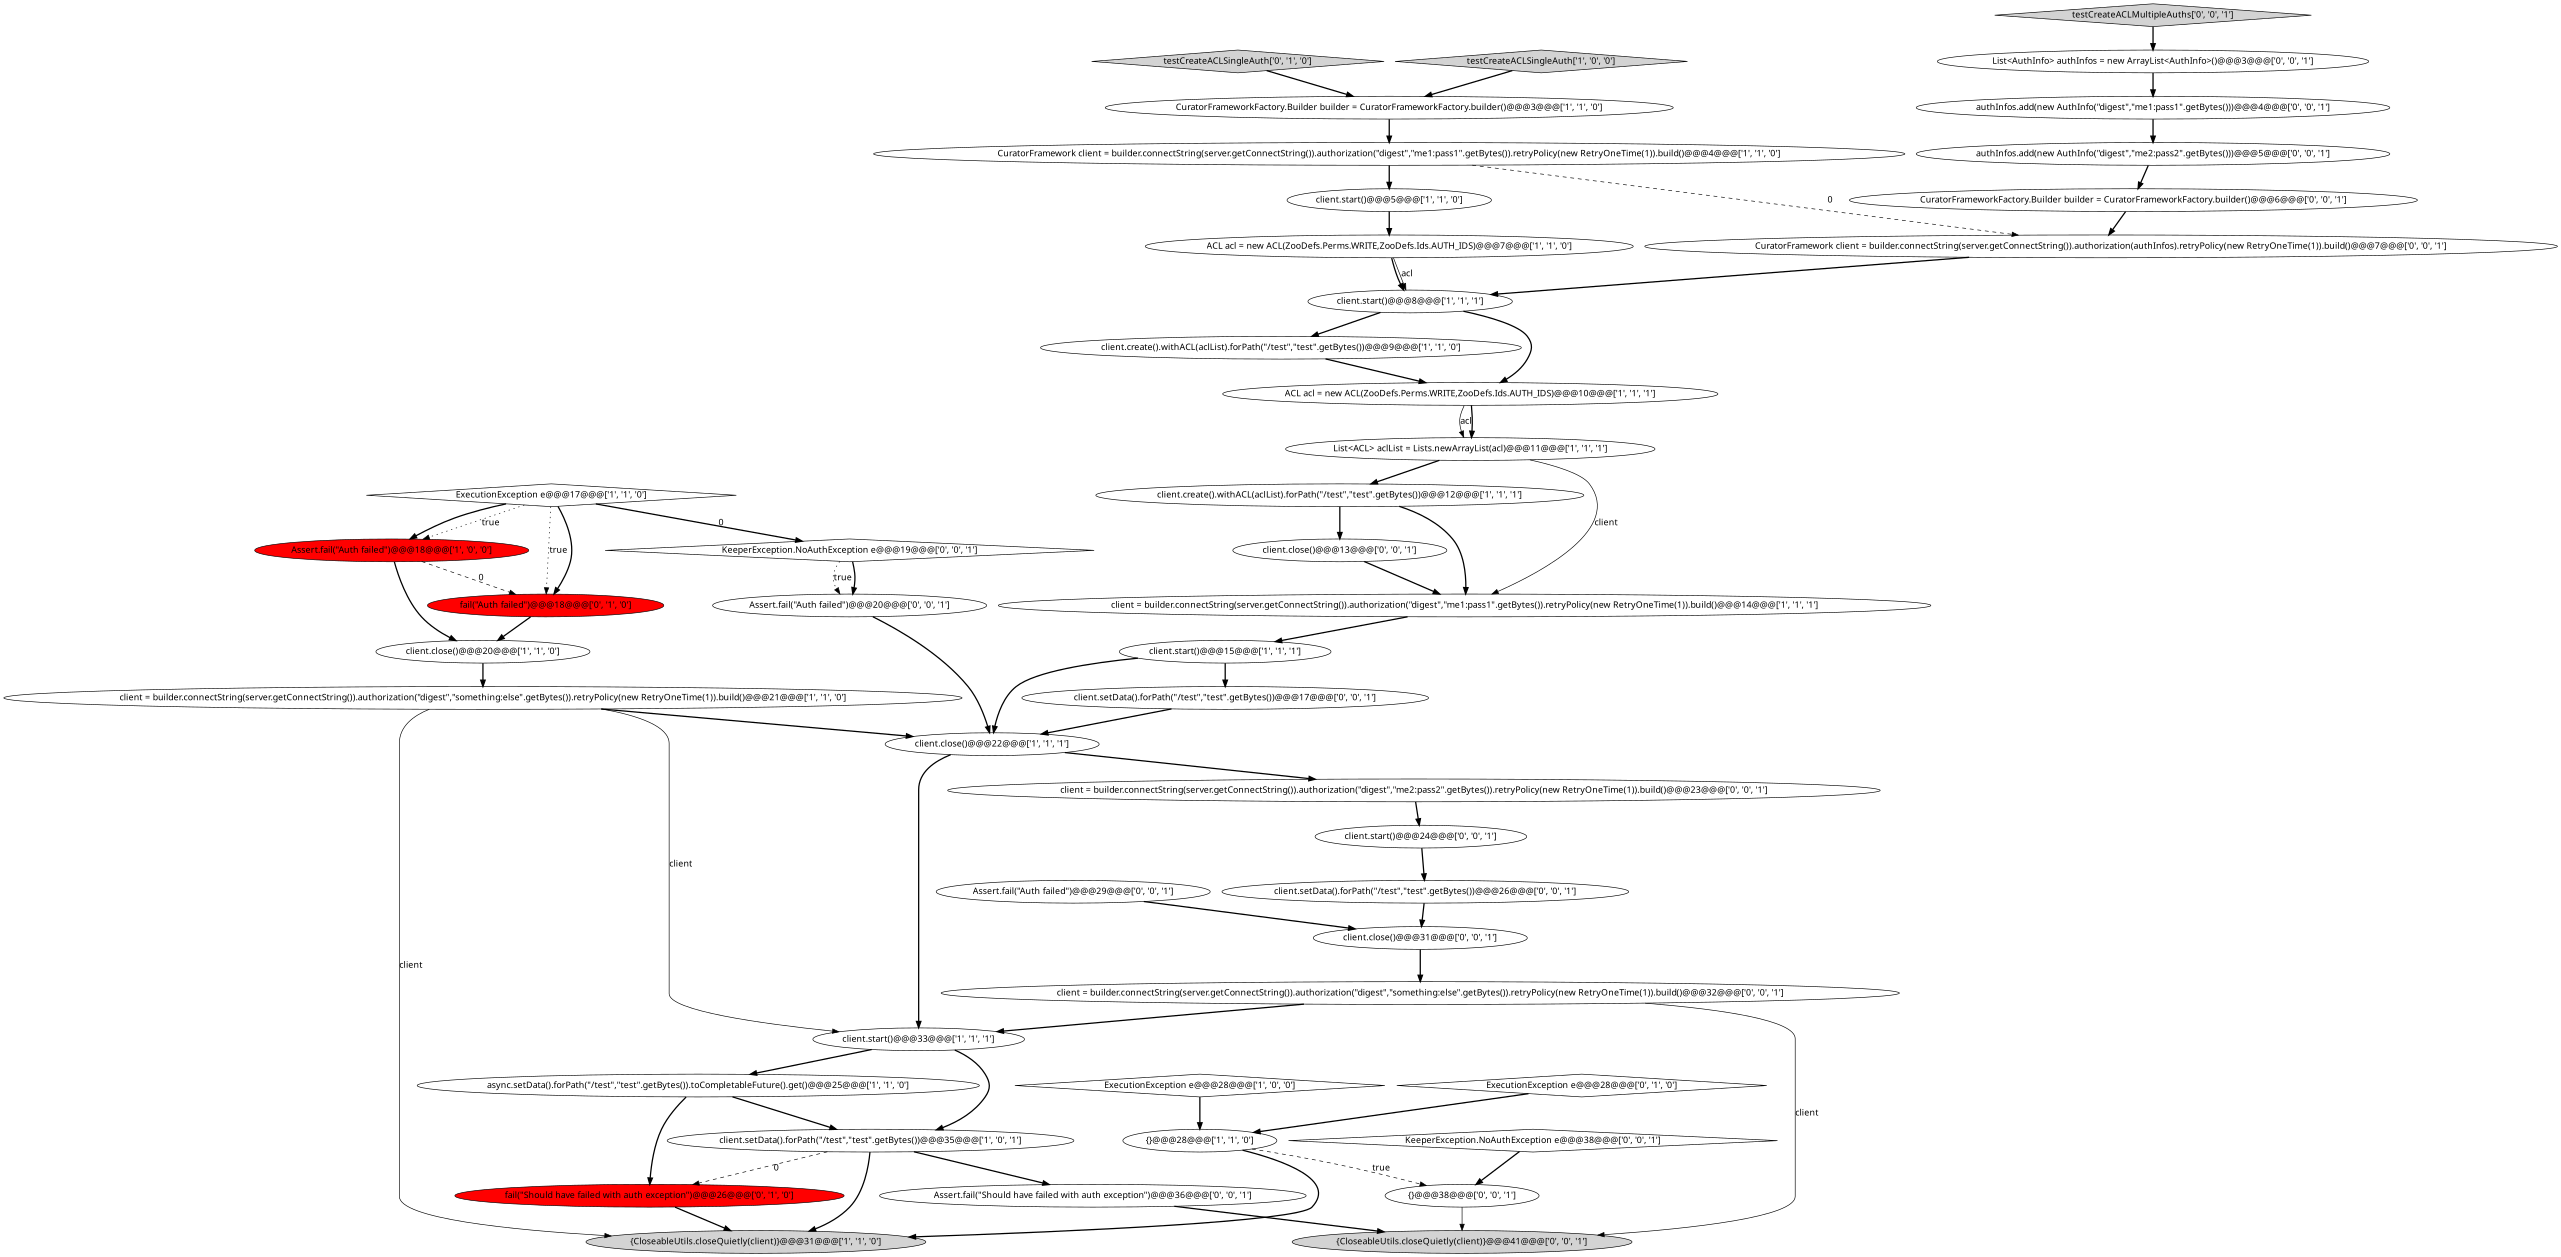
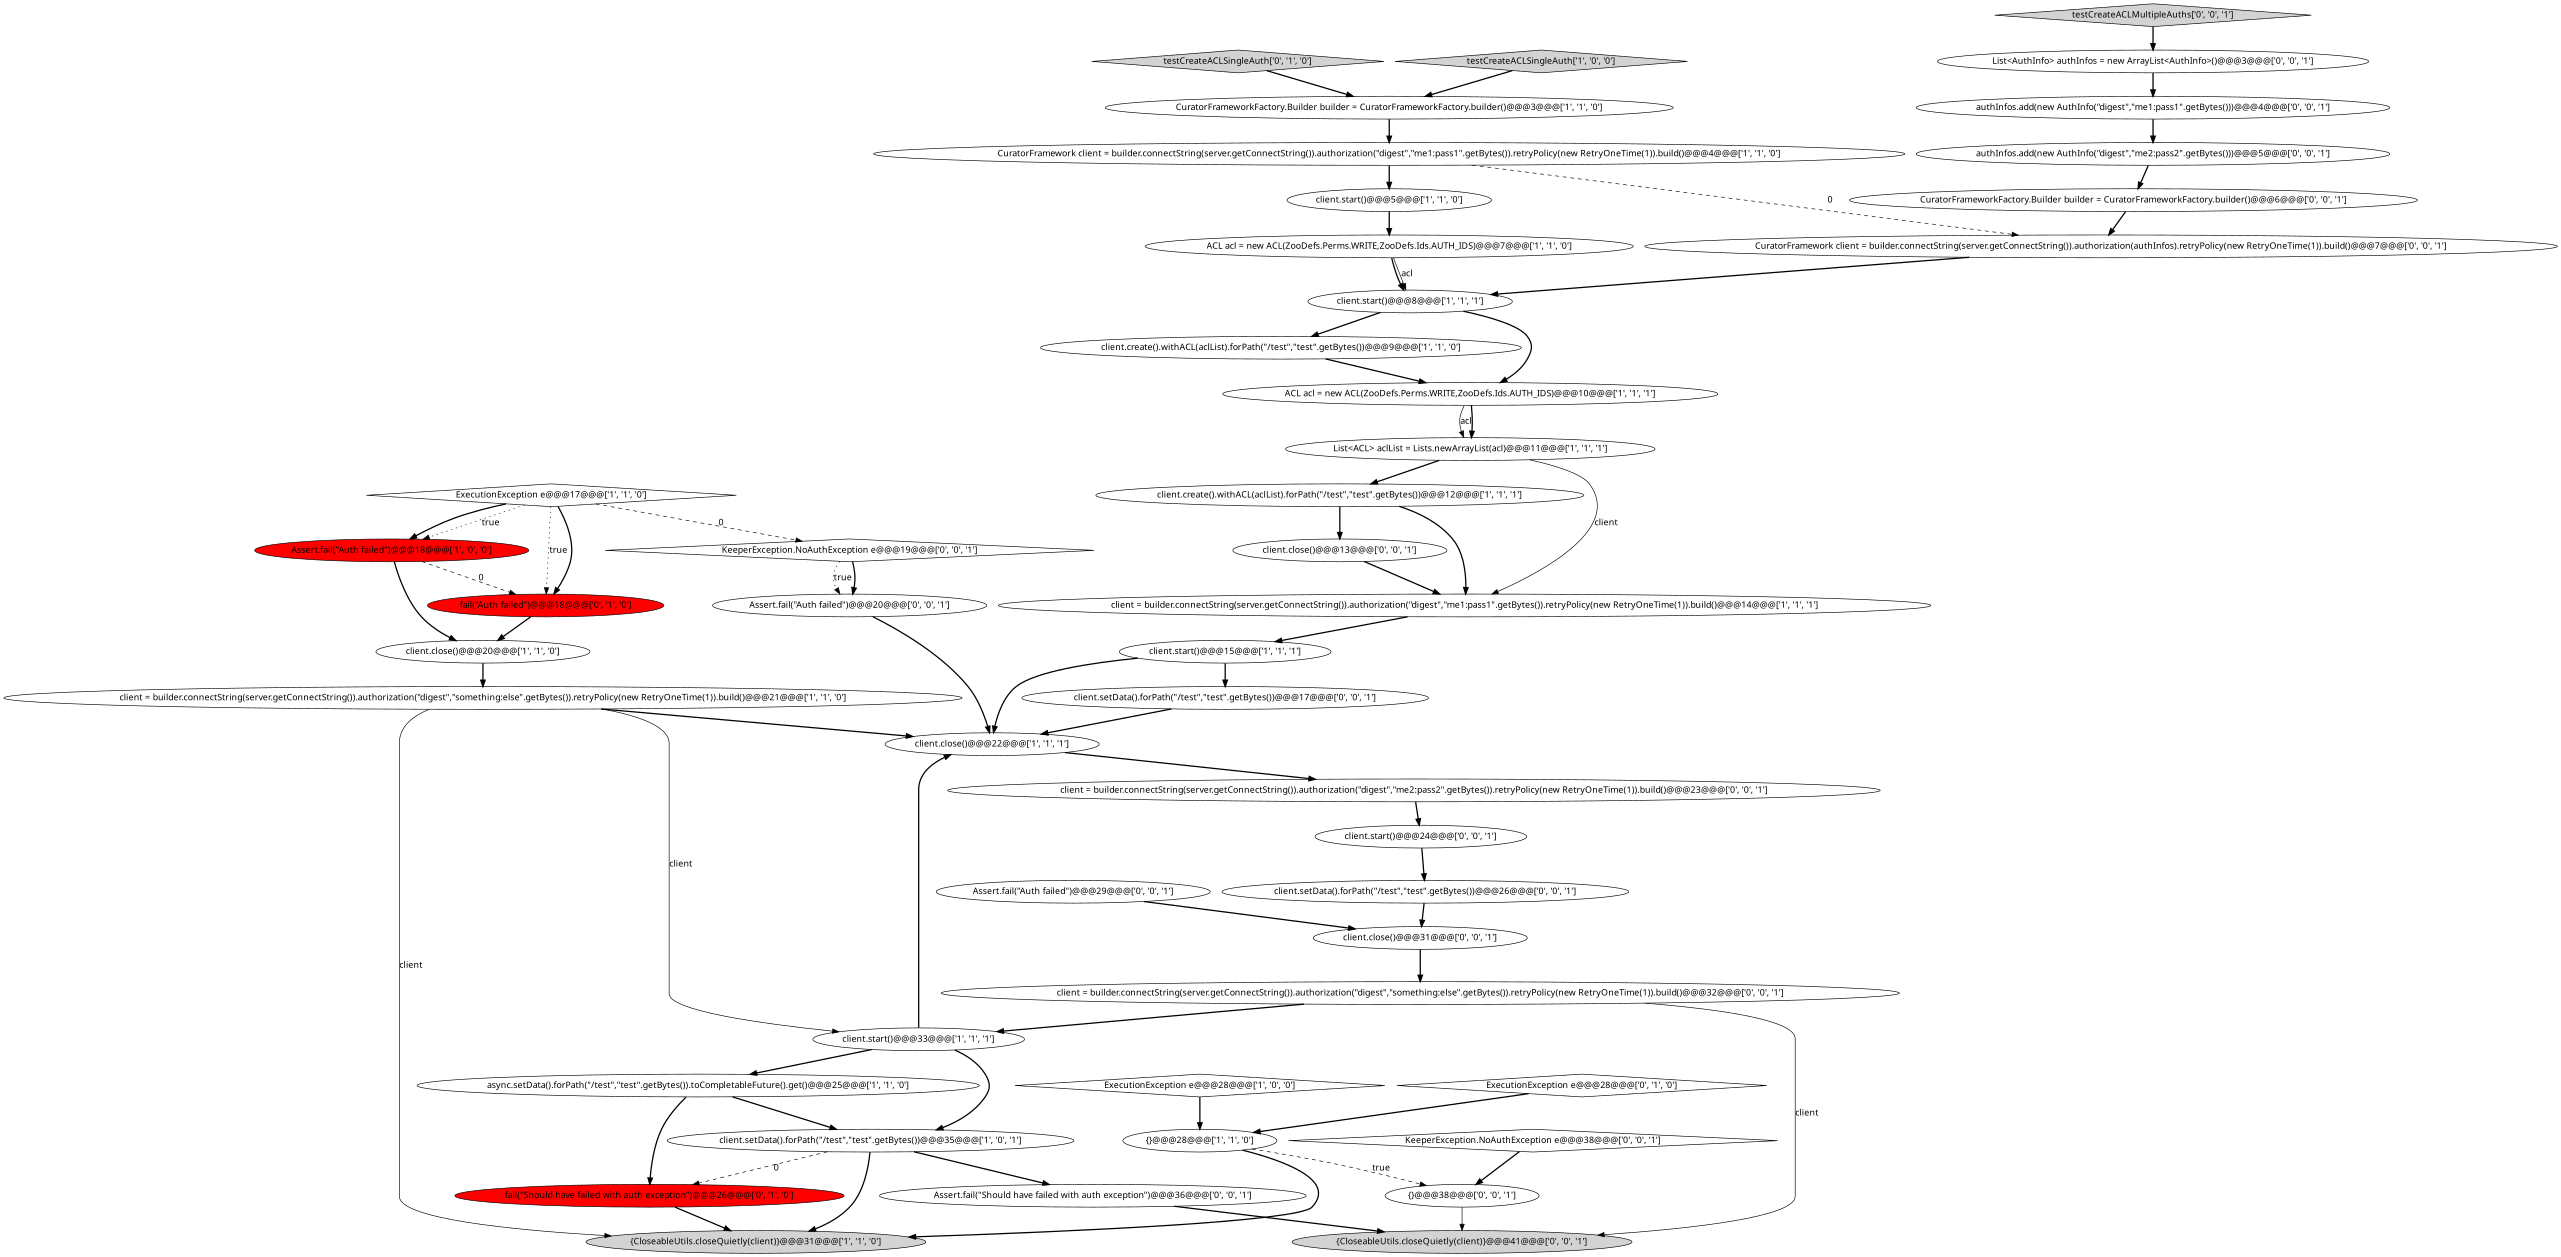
  digraph {
    fontname="Noto Sans"
    node [fillcolor=white fontname="Noto Sans" shape=ellipse style=filled]
    edge [fontname="Noto Sans" style=bold]
    n1 [label="authInfos.add(new AuthInfo(\"digest\",\"me1:pass1\".getBytes()))@@@4@@@['0', '0', '1']"]
    n2 [label="authInfos.add(new AuthInfo(\"digest\",\"me2:pass2\".getBytes()))@@@5@@@['0', '0', '1']"]
    n3 [label="CuratorFrameworkFactory.Builder builder = CuratorFrameworkFactory.builder()@@@6@@@['0', '0', '1']"]
    n4 [label="client = builder.connectString(server.getConnectString()).authorization(\"digest\",\"something:else\".getBytes()).retryPolicy(new RetryOneTime(1)).build()@@@21@@@['1', '1', '0']"]
    n5 [fillcolor=lightgray label="{CloseableUtils.closeQuietly(client)}@@@31@@@['1', '1', '0']"]
    n6 [label="client.start()@@@33@@@['1', '1', '1']"]
    n7 [label="client.close()@@@22@@@['1', '1', '1']"]
    n8 [label="client.setData().forPath(\"/test\",\"test\".getBytes())@@@35@@@['1', '0', '1']"]
    n9 [label="async.setData().forPath(\"/test\",\"test\".getBytes()).toCompletableFuture().get()@@@25@@@['1', '1', '0']"]
    n10 [label="client = builder.connectString(server.getConnectString()).authorization(\"digest\",\"me2:pass2\".getBytes()).retryPolicy(new RetryOneTime(1)).build()@@@23@@@['0', '0', '1']"]
    n11 [label="client = builder.connectString(server.getConnectString()).authorization(\"digest\",\"me1:pass1\".getBytes()).retryPolicy(new RetryOneTime(1)).build()@@@14@@@['1', '1', '1']"]
    n12 [label="client.start()@@@15@@@['1', '1', '1']"]
    n13 [label="client.setData().forPath(\"/test\",\"test\".getBytes())@@@17@@@['0', '0', '1']"]
    n14 [label="CuratorFramework client = builder.connectString(server.getConnectString()).authorization(authInfos).retryPolicy(new RetryOneTime(1)).build()@@@7@@@['0', '0', '1']"]
    n15 [label="client.start()@@@8@@@['1', '1', '1']"]
    n16 [label="{}@@@28@@@['1', '1', '0']"]
    n17 [label="{}@@@38@@@['0', '0', '1']"]
    n18 [fillcolor=lightgray label="{CloseableUtils.closeQuietly(client)}@@@41@@@['0', '0', '1']"]
    n19 [label="client.close()@@@20@@@['1', '1', '0']"]
    n20 [fillcolor=red label="fail(\"Should have failed with auth exception\")@@@26@@@['0', '1', '0']"]
    n21 [label="Assert.fail(\"Should have failed with auth exception\")@@@36@@@['0', '0', '1']"]
    n22 [fillcolor=lightgray label="testCreateACLSingleAuth['1', '0', '0']" shape=diamond]
    n23 [label="CuratorFrameworkFactory.Builder builder = CuratorFrameworkFactory.builder()@@@3@@@['1', '1', '0']"]
    n24 [label="CuratorFramework client = builder.connectString(server.getConnectString()).authorization(\"digest\",\"me1:pass1\".getBytes()).retryPolicy(new RetryOneTime(1)).build()@@@4@@@['1', '1', '0']"]
    n25 [label="List<AuthInfo> authInfos = new ArrayList<AuthInfo>()@@@3@@@['0', '0', '1']"]
    n26 [label="client.create().withACL(aclList).forPath(\"/test\",\"test\".getBytes())@@@12@@@['1', '1', '1']"]
    n27 [label="client.close()@@@13@@@['0', '0', '1']"]
    n28 [label="client.create().withACL(aclList).forPath(\"/test\",\"test\".getBytes())@@@9@@@['1', '1', '0']"]
    n29 [label="ACL acl = new ACL(ZooDefs.Perms.WRITE,ZooDefs.Ids.AUTH_IDS)@@@10@@@['1', '1', '1']"]
    n30 [label="List<ACL> aclList = Lists.newArrayList(acl)@@@11@@@['1', '1', '1']"]
    n31 [fillcolor=lightgray label="testCreateACLSingleAuth['0', '1', '0']" shape=diamond]
    n32 [label="client.start()@@@5@@@['1', '1', '0']"]
    n33 [label="client.close()@@@31@@@['0', '0', '1']"]
    n34 [label="client = builder.connectString(server.getConnectString()).authorization(\"digest\",\"something:else\".getBytes()).retryPolicy(new RetryOneTime(1)).build()@@@32@@@['0', '0', '1']"]
    n35 [fillcolor=red label="Assert.fail(\"Auth failed\")@@@18@@@['1', '0', '0']"]
    n36 [fillcolor=red label="fail(\"Auth failed\")@@@18@@@['0', '1', '0']"]
    n37 [label="client.start()@@@24@@@['0', '0', '1']"]
    n38 [label="client.setData().forPath(\"/test\",\"test\".getBytes())@@@26@@@['0', '0', '1']"]
    n39 [label="ACL acl = new ACL(ZooDefs.Perms.WRITE,ZooDefs.Ids.AUTH_IDS)@@@7@@@['1', '1', '0']"]
    n40 [label="KeeperException.NoAuthException e@@@38@@@['0', '0', '1']" shape=diamond]
    n41 [label="Assert.fail(\"Auth failed\")@@@20@@@['0', '0', '1']"]
    n42 [label="Assert.fail(\"Auth failed\")@@@29@@@['0', '0', '1']"]
    n43 [label="ExecutionException e@@@17@@@['1', '1', '0']" shape=diamond]
    n44 [label="KeeperException.NoAuthException e@@@19@@@['0', '0', '1']" shape=diamond]
    n45 [fillcolor=lightgray label="testCreateACLMultipleAuths['0', '0', '1']" shape=diamond]
    n46 [label="ExecutionException e@@@28@@@['0', '1', '0']" shape=diamond]
    n47 [label="ExecutionException e@@@28@@@['1', '0', '0']" shape=diamond]
    n1 -> n2
    n2 -> n3
    n3 -> n14
    n4 -> n5 [label=client style=solid]
    n4 -> n6 [label=client style=solid]
    n4 -> n7
    n6 -> n8
    n6 -> n9
-   n7 -> n6
+   n6 -> n7
    n7 -> n10
    n8 -> n5
    n8 -> n20 [label=0 style=dashed]
    n8 -> n21
    n9 -> n8
    n9 -> n20
    n10 -> n37
    n11 -> n12
    n12 -> n7
    n12 -> n13
    n13 -> n7
    n14 -> n15
    n15 -> n28
    n15 -> n29
    n16 -> n5
    n16 -> n17 [label=true style=dashed]
    n17 -> n18 [style=solid]
    n19 -> n4
    n20 -> n5
    n21 -> n18
    n22 -> n23
    n23 -> n24
    n24 -> n14 [label=0 style=dashed]
    n24 -> n32
    n25 -> n1
    n26 -> n11
    n26 -> n27
    n27 -> n11
    n28 -> n29
    n29 -> n30 [label=acl style=solid]
    n29 -> n30
    n30 -> n11 [label=client style=solid]
    n30 -> n26
    n31 -> n23
    n32 -> n39
    n33 -> n34
    n34 -> n6
    n34 -> n18 [label=client style=solid]
    n35 -> n19
    n35 -> n36 [label=0 style=dashed]
    n36 -> n19
    n37 -> n38
    n38 -> n33
    n39 -> n15
    n39 -> n15 [label=acl style=solid]
    n40 -> n17
    n41 -> n7
    n42 -> n33
    n43 -> n35
    n43 -> n35 [label=true style=dotted]
    n43 -> n36 [label=true style=dotted]
    n43 -> n36
-   n43 -> n44 [label=0]
+   n43 -> n44 [label=0 style=dashed]
    n44 -> n41
    n44 -> n41 [label=true style=dotted]
    n45 -> n25
    n46 -> n16
    n47 -> n16
  }
